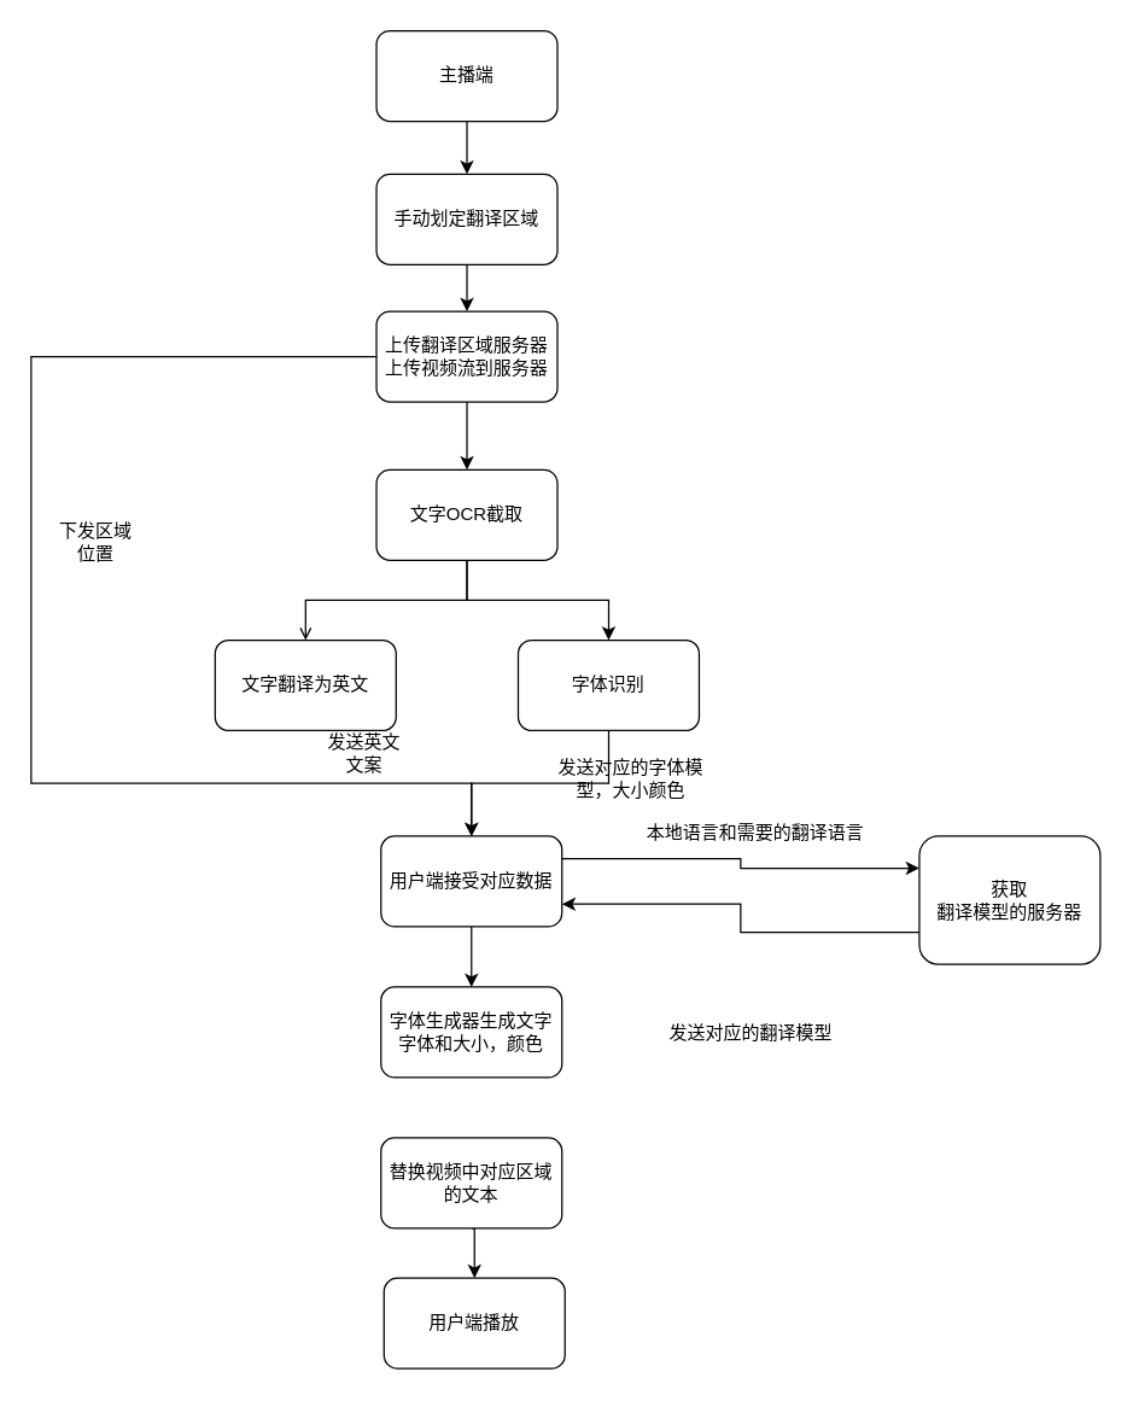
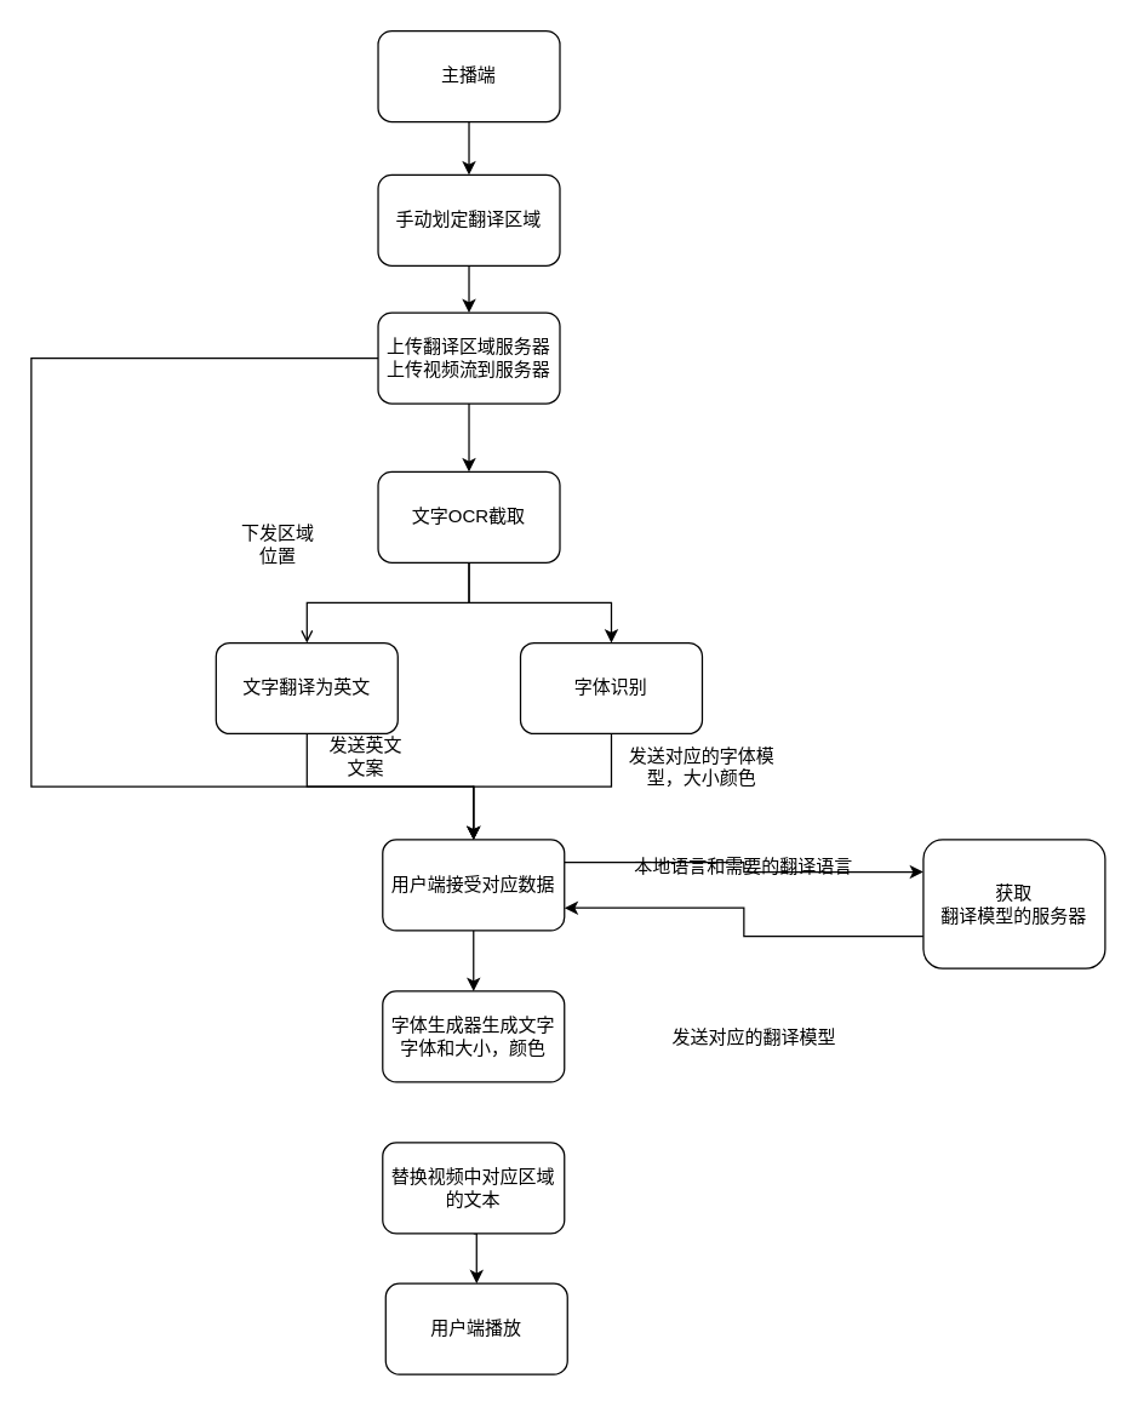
  <mxCell id="0" />
  <mxCell id="1" parent="0" />
  <mxCell id="2" style="edgeStyle=orthogonalEdgeStyle;rounded=0;orthogonalLoop=1;jettySize=auto;html=1;exitX=0.5;exitY=1;exitDx=0;exitDy=0;" edge="1" parent="1" source="3" target="5"><mxGeometry relative="1" as="geometry" /></mxCell>
  <mxCell id="3" value="主播端" style="rounded=1;whiteSpace=wrap;html=1;" vertex="1" parent="1"><mxGeometry x="249" y="20" width="120" height="60" as="geometry" /></mxCell>
  <mxCell id="4" style="edgeStyle=orthogonalEdgeStyle;rounded=0;orthogonalLoop=1;jettySize=auto;html=1;exitX=0.5;exitY=1;exitDx=0;exitDy=0;" edge="1" parent="1" source="5" target="8"><mxGeometry relative="1" as="geometry" /></mxCell>
  <mxCell id="5" value="手动划定翻译区域" style="rounded=1;whiteSpace=wrap;html=1;" vertex="1" parent="1"><mxGeometry x="249" y="115" width="120" height="60" as="geometry" /></mxCell>
  <mxCell id="6" style="edgeStyle=orthogonalEdgeStyle;rounded=0;orthogonalLoop=1;jettySize=auto;html=1;exitX=0.5;exitY=1;exitDx=0;exitDy=0;" edge="1" parent="1" source="8" target="15"><mxGeometry relative="1" as="geometry" /></mxCell>
  <mxCell id="7" style="edgeStyle=orthogonalEdgeStyle;rounded=0;orthogonalLoop=1;jettySize=auto;html=1;exitX=0;exitY=0.5;exitDx=0;exitDy=0;" edge="1" parent="1" source="8" target="18"><mxGeometry relative="1" as="geometry"><Array as="points"><mxPoint x="20" y="236" /><mxPoint x="20" y="519" /><mxPoint x="312" y="519" /></Array></mxGeometry></mxCell>
  <mxCell id="8" value="上传翻译区域服务器&lt;br&gt;上传视频流到服务器" style="rounded=1;whiteSpace=wrap;html=1;" vertex="1" parent="1"><mxGeometry x="249" y="206" width="120" height="60" as="geometry" /></mxCell>
+ <mxCell id="9" style="edgeStyle=orthogonalEdgeStyle;rounded=0;orthogonalLoop=1;jettySize=auto;html=1;exitX=0.5;exitY=1;exitDx=0;exitDy=0;" edge="1" parent="1" source="10" target="18"><mxGeometry relative="1" as="geometry" /></mxCell>
  <mxCell id="10" value="文字翻译为英文" style="rounded=1;whiteSpace=wrap;html=1;" vertex="1" parent="1"><mxGeometry x="142" y="424" width="120" height="60" as="geometry" /></mxCell>
  <mxCell id="11" style="edgeStyle=orthogonalEdgeStyle;rounded=0;orthogonalLoop=1;jettySize=auto;html=1;exitX=0.5;exitY=1;exitDx=0;exitDy=0;" edge="1" parent="1" source="12" target="18"><mxGeometry relative="1" as="geometry" /></mxCell>
  <mxCell id="12" value="字体识别" style="rounded=1;whiteSpace=wrap;html=1;" vertex="1" parent="1"><mxGeometry x="343" y="424" width="120" height="60" as="geometry" /></mxCell>
  <mxCell id="13" style="edgeStyle=orthogonalEdgeStyle;rounded=0;orthogonalLoop=1;jettySize=auto;html=1;exitX=0.5;exitY=1;exitDx=0;exitDy=0;endArrow=open;" edge="1" parent="1" source="15" target="10"><mxGeometry relative="1" as="geometry" /></mxCell>
  <mxCell id="14" style="edgeStyle=orthogonalEdgeStyle;rounded=0;orthogonalLoop=1;jettySize=auto;html=1;exitX=0.5;exitY=1;exitDx=0;exitDy=0;" edge="1" parent="1" source="15" target="12"><mxGeometry relative="1" as="geometry" /></mxCell>
  <mxCell id="15" value="文字OCR截取" style="rounded=1;whiteSpace=wrap;html=1;" vertex="1" parent="1"><mxGeometry x="249" y="311" width="120" height="60" as="geometry" /></mxCell>
  <mxCell id="16" style="edgeStyle=orthogonalEdgeStyle;rounded=0;orthogonalLoop=1;jettySize=auto;html=1;exitX=1;exitY=0.25;exitDx=0;exitDy=0;entryX=0;entryY=0.25;entryDx=0;entryDy=0;" edge="1" parent="1" source="18" target="21"><mxGeometry relative="1" as="geometry" /></mxCell>
  <mxCell id="17" style="edgeStyle=orthogonalEdgeStyle;rounded=0;orthogonalLoop=1;jettySize=auto;html=1;exitX=0.5;exitY=1;exitDx=0;exitDy=0;entryX=0.5;entryY=0;entryDx=0;entryDy=0;" edge="1" parent="1" source="18" target="24"><mxGeometry relative="1" as="geometry" /></mxCell>
  <mxCell id="18" value="用户端接受对应数据" style="rounded=1;whiteSpace=wrap;html=1;" vertex="1" parent="1"><mxGeometry x="252" y="554" width="120" height="60" as="geometry" /></mxCell>
- <mxCell id="19" value="下发区域位置" style="text;html=1;strokeColor=none;fillColor=none;align=center;verticalAlign=middle;whiteSpace=wrap;rounded=0;" vertex="1" parent="1"><mxGeometry x="33" y="344" width="60" height="30" as="geometry" /></mxCell>
+ <mxCell id="19" value="下发区域位置" style="text;html=1;strokeColor=none;fillColor=none;align=center;verticalAlign=middle;whiteSpace=wrap;rounded=0;" vertex="1" parent="1"><mxGeometry x="153" y="344" width="60" height="30" as="geometry" /></mxCell>
  <mxCell id="20" style="edgeStyle=orthogonalEdgeStyle;rounded=0;orthogonalLoop=1;jettySize=auto;html=1;exitX=0;exitY=0.75;exitDx=0;exitDy=0;entryX=1;entryY=0.75;entryDx=0;entryDy=0;" edge="1" parent="1" source="21" target="18"><mxGeometry relative="1" as="geometry" /></mxCell>
  <mxCell id="21" value="获取&lt;br&gt;翻译模型的服务器&lt;br&gt;" style="rounded=1;whiteSpace=wrap;html=1;" vertex="1" parent="1"><mxGeometry x="609" y="554" width="120" height="85" as="geometry" /></mxCell>
- <mxCell id="22" value="本地语言和需要的翻译语言" style="text;html=1;strokeColor=none;fillColor=none;align=center;verticalAlign=middle;whiteSpace=wrap;rounded=0;" vertex="1" parent="1"><mxGeometry x="405" y="537" width="191" height="30" as="geometry" /></mxCell>
+ <mxCell id="22" value="本地语言和需要的翻译语言" style="text;html=1;strokeColor=none;fillColor=none;align=center;verticalAlign=middle;whiteSpace=wrap;rounded=0;" vertex="1" parent="1"><mxGeometry x="395" y="557" width="191" height="30" as="geometry" /></mxCell>
  <mxCell id="23" value="发送对应的翻译模型" style="text;html=1;strokeColor=none;fillColor=none;align=center;verticalAlign=middle;whiteSpace=wrap;rounded=0;" vertex="1" parent="1"><mxGeometry x="402" y="670" width="191" height="30" as="geometry" /></mxCell>
  <mxCell id="24" value="字体生成器生成文字字体和大小，颜色" style="rounded=1;whiteSpace=wrap;html=1;" vertex="1" parent="1"><mxGeometry x="252" y="654" width="120" height="60" as="geometry" /></mxCell>
  <mxCell id="25" style="edgeStyle=orthogonalEdgeStyle;rounded=0;orthogonalLoop=1;jettySize=auto;html=1;exitX=0.5;exitY=1;exitDx=0;exitDy=0;entryX=0.5;entryY=0;entryDx=0;entryDy=0;" edge="1" parent="1" source="26" target="29"><mxGeometry relative="1" as="geometry" /></mxCell>
  <mxCell id="26" value="替换视频中对应区域的文本" style="rounded=1;whiteSpace=wrap;html=1;" vertex="1" parent="1"><mxGeometry x="252" y="754" width="120" height="60" as="geometry" /></mxCell>
- <mxCell id="27" value="发送对应的字体模型，大小颜色" style="text;html=1;strokeColor=none;fillColor=none;align=center;verticalAlign=middle;whiteSpace=wrap;rounded=0;" vertex="1" parent="1"><mxGeometry x="366" y="501" width="104" height="30" as="geometry" /></mxCell>
+ <mxCell id="27" value="发送对应的字体模型，大小颜色" style="text;html=1;strokeColor=none;fillColor=none;align=center;verticalAlign=middle;whiteSpace=wrap;rounded=0;" vertex="1" parent="1"><mxGeometry x="411" y="491" width="104" height="30" as="geometry" /></mxCell>
  <mxCell id="28" value="发送英文文案" style="text;html=1;strokeColor=none;fillColor=none;align=center;verticalAlign=middle;whiteSpace=wrap;rounded=0;" vertex="1" parent="1"><mxGeometry x="211" y="484" width="60" height="30" as="geometry" /></mxCell>
  <mxCell id="29" value="用户端播放" style="rounded=1;whiteSpace=wrap;html=1;" vertex="1" parent="1"><mxGeometry x="254" y="847" width="120" height="60" as="geometry" /></mxCell>
